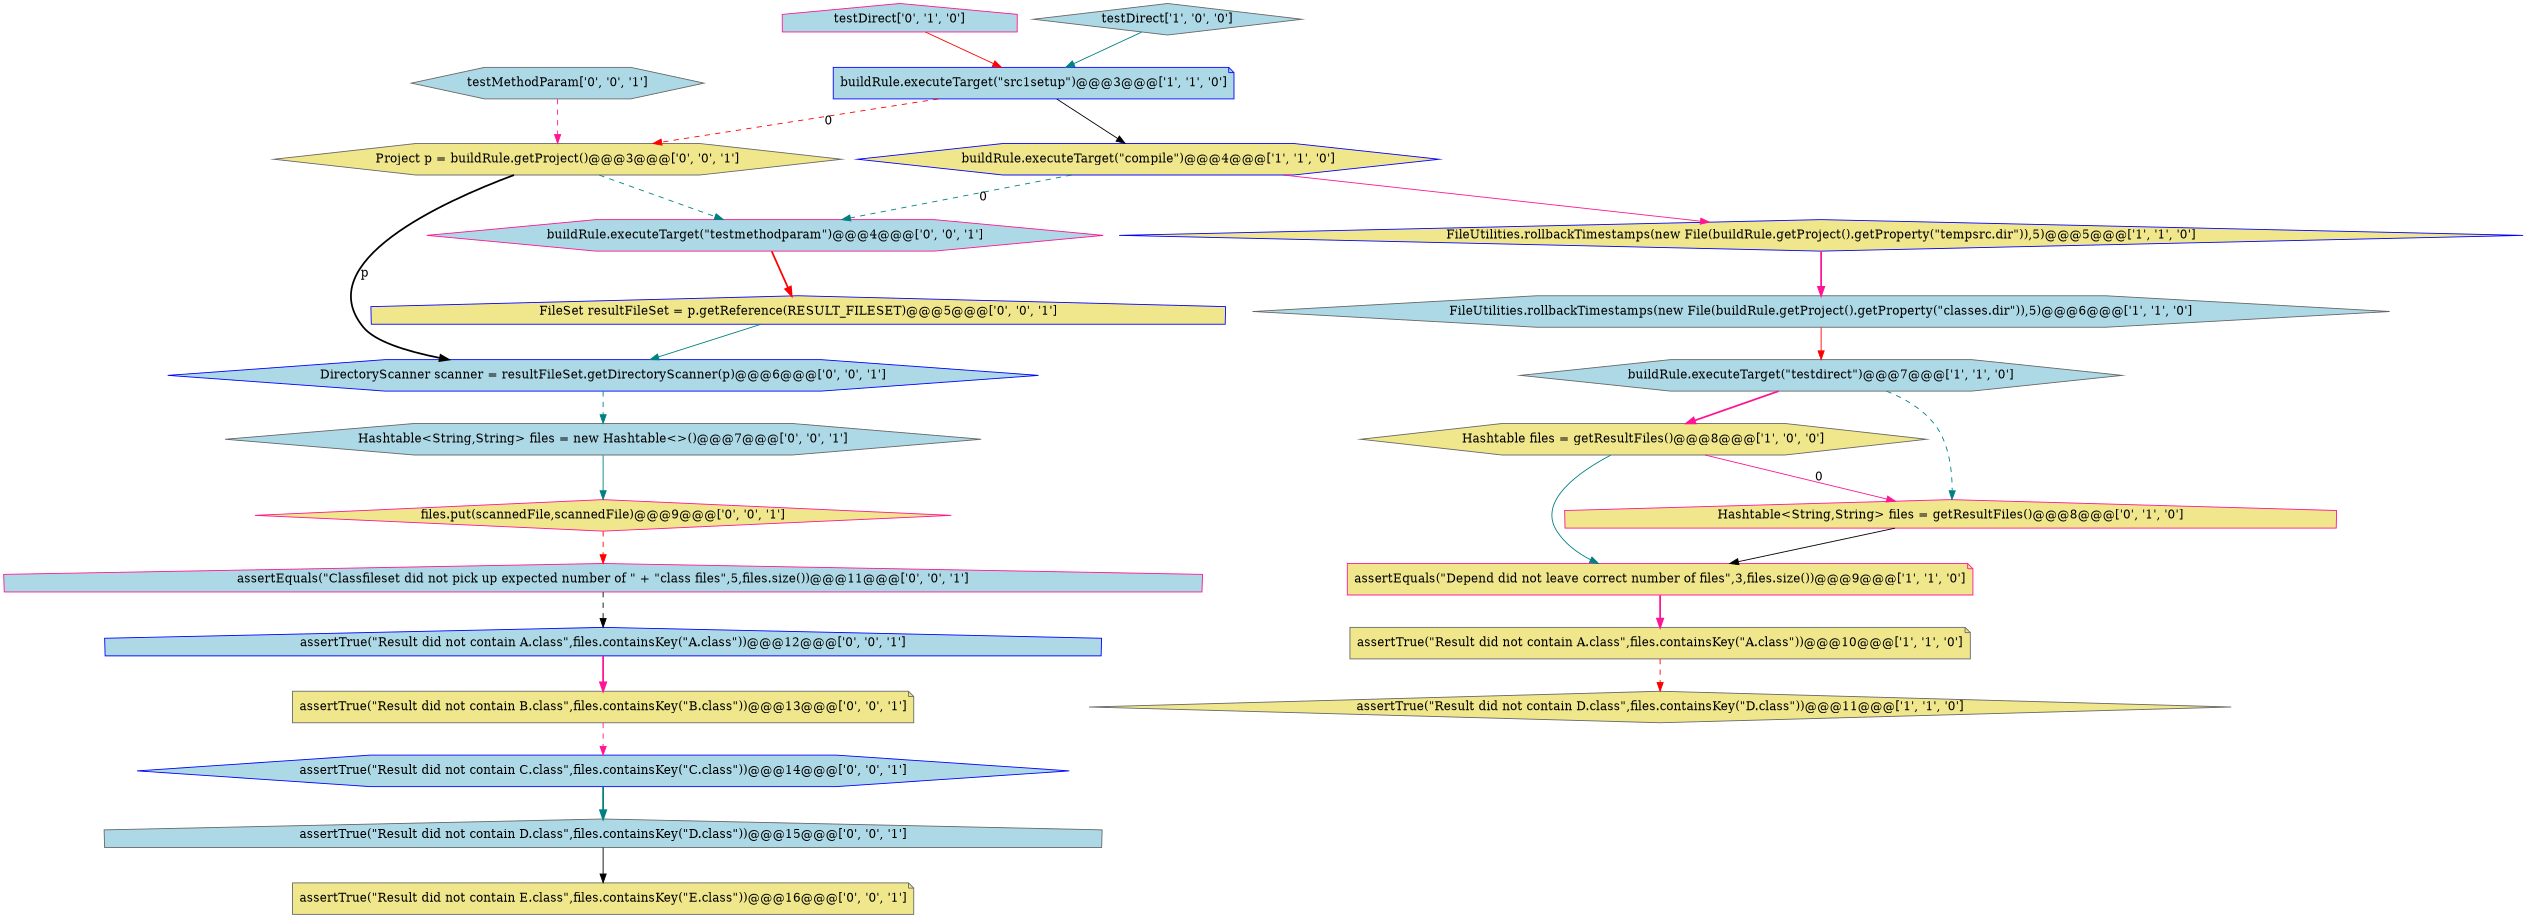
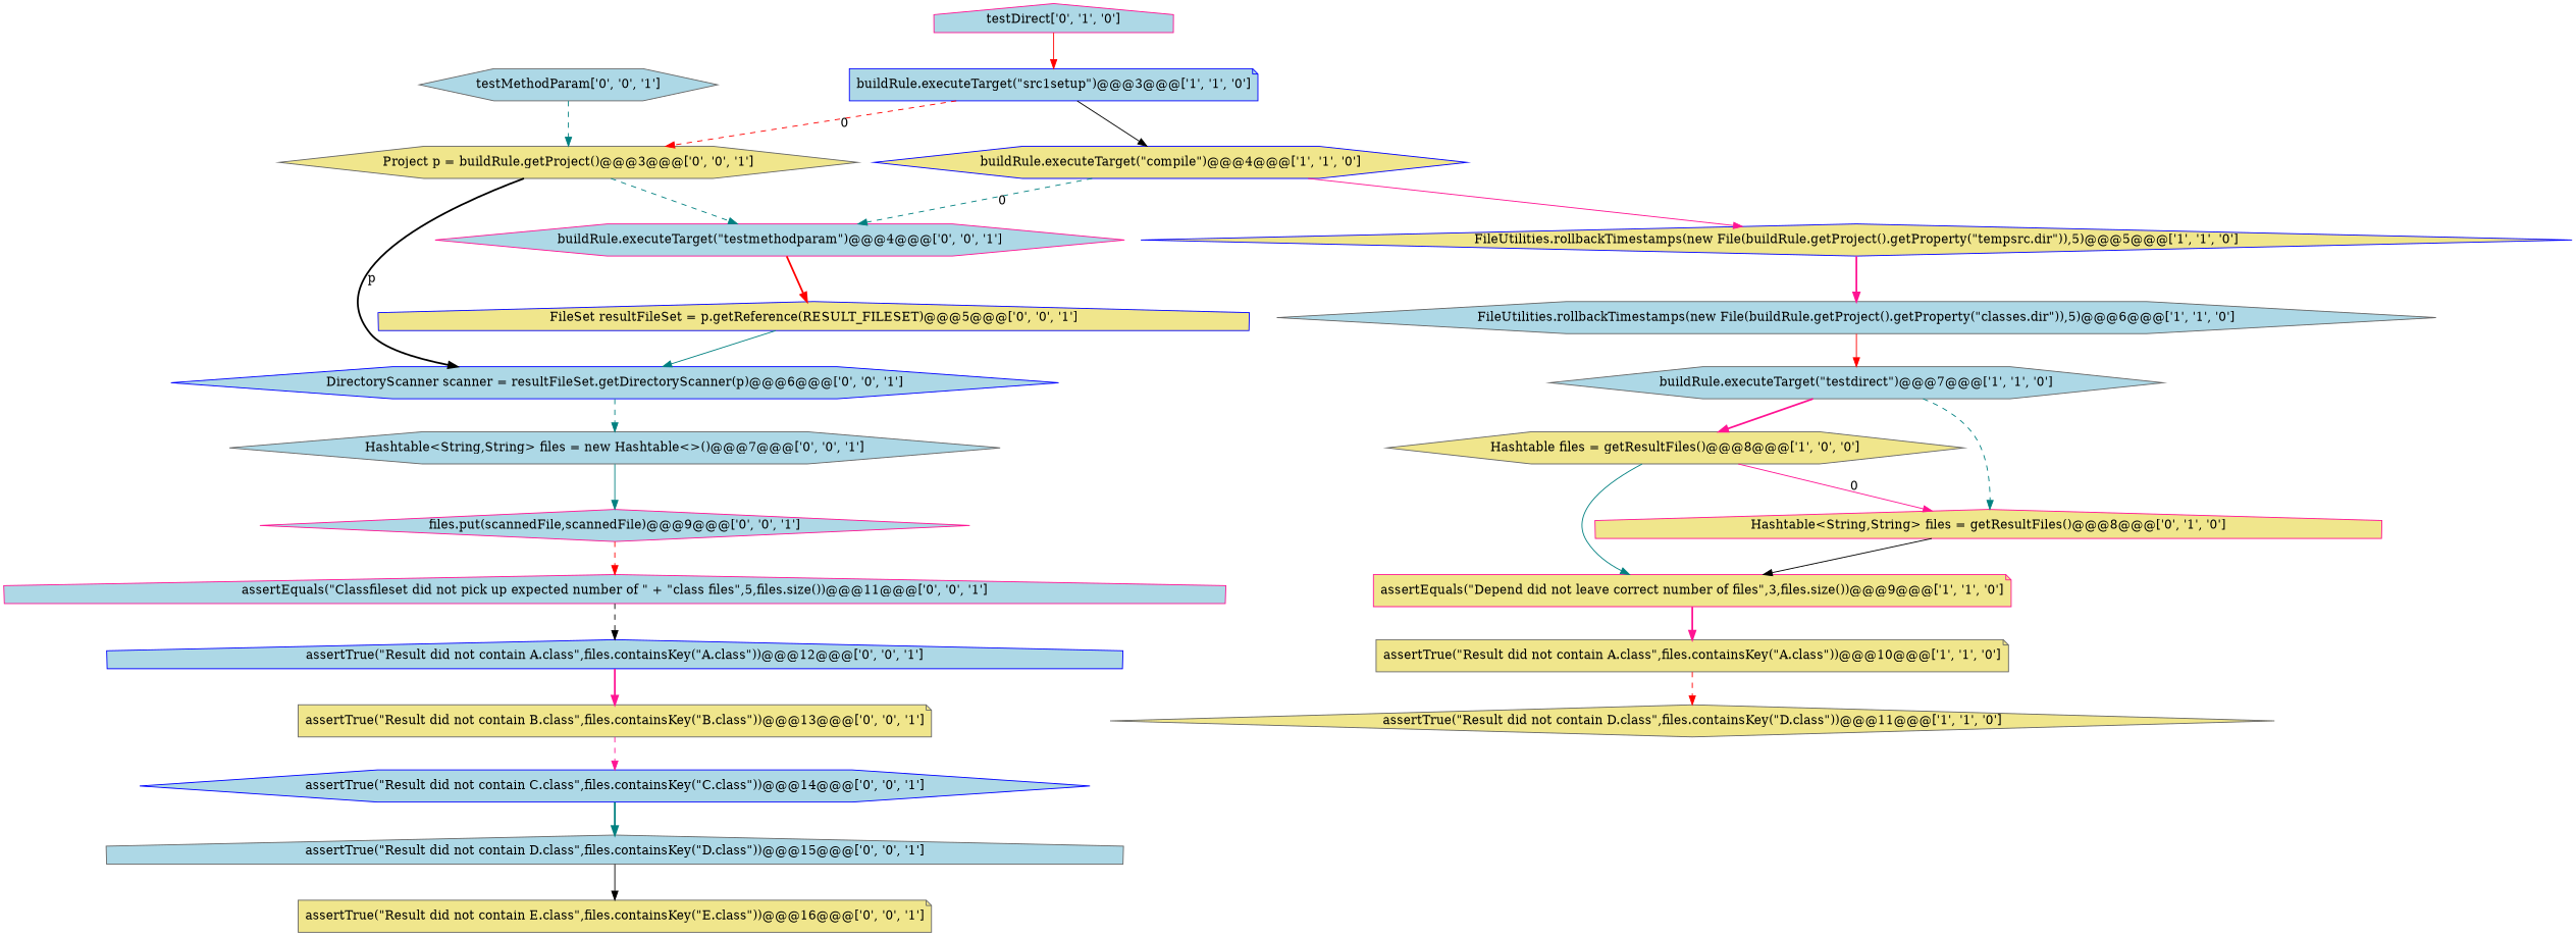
  digraph {
    node [color=gray40 fillcolor=lightblue shape=hexagon style=filled]
    edge [color=teal style=solid]
    n1 [color=blue label="assertTrue(\"Result did not contain C.class\",files.containsKey(\"C.class\"))@@@14@@@['0', '0', '1']"]
    n2 [label="assertTrue(\"Result did not contain D.class\",files.containsKey(\"D.class\"))@@@15@@@['0', '0', '1']" shape=house]
    n3 [fillcolor=khaki label="assertTrue(\"Result did not contain E.class\",files.containsKey(\"E.class\"))@@@16@@@['0', '0', '1']" shape=note]
    n4 [color=deeppink label="buildRule.executeTarget(\"testmethodparam\")@@@4@@@['0', '0', '1']"]
    n5 [color=blue fillcolor=khaki label="FileSet resultFileSet = p.getReference(RESULT_FILESET)@@@5@@@['0', '0', '1']" shape=house]
    n6 [color=blue label="DirectoryScanner scanner = resultFileSet.getDirectoryScanner(p)@@@6@@@['0', '0', '1']"]
    n7 [label="Hashtable<String,String> files = new Hashtable<>()@@@7@@@['0', '0', '1']"]
    n8 [color=blue label="assertTrue(\"Result did not contain A.class\",files.containsKey(\"A.class\"))@@@12@@@['0', '0', '1']" shape=house]
    n9 [fillcolor=khaki label="assertTrue(\"Result did not contain B.class\",files.containsKey(\"B.class\"))@@@13@@@['0', '0', '1']" shape=note]
    n10 [color=deeppink label="testDirect['0', '1', '0']" shape=house]
    n11 [color=blue label="buildRule.executeTarget(\"src1setup\")@@@3@@@['1', '1', '0']" shape=note]
    n12 [fillcolor=khaki label="Project p = buildRule.getProject()@@@3@@@['0', '0', '1']"]
    n13 [color=blue fillcolor=khaki label="buildRule.executeTarget(\"compile\")@@@4@@@['1', '1', '0']"]
-   n14 [label="testDirect['1', '0', '0']" shape=diamond]
    n15 [label="FileUtilities.rollbackTimestamps(new File(buildRule.getProject().getProperty(\"classes.dir\")),5)@@@6@@@['1', '1', '0']"]
    n16 [label="buildRule.executeTarget(\"testdirect\")@@@7@@@['1', '1', '0']"]
    n17 [color=deeppink fillcolor=khaki label="Hashtable<String,String> files = getResultFiles()@@@8@@@['0', '1', '0']" shape=house]
    n18 [fillcolor=khaki label="Hashtable files = getResultFiles()@@@8@@@['1', '0', '0']"]
    n19 [color=blue fillcolor=khaki label="FileUtilities.rollbackTimestamps(new File(buildRule.getProject().getProperty(\"tempsrc.dir\")),5)@@@5@@@['1', '1', '0']" shape=diamond]
    n20 [label="testMethodParam['0', '0', '1']"]
-   n21 [color=deeppink fillcolor=khaki label="files.put(scannedFile,scannedFile)@@@9@@@['0', '0', '1']" shape=diamond]
+   n21 [color=deeppink label="files.put(scannedFile,scannedFile)@@@9@@@['0', '0', '1']" shape=diamond]
    n22 [color=deeppink label="assertEquals(\"Classfileset did not pick up expected number of \" + \"class files\",5,files.size())@@@11@@@['0', '0', '1']" shape=house]
    n23 [fillcolor=khaki label="assertTrue(\"Result did not contain A.class\",files.containsKey(\"A.class\"))@@@10@@@['1', '1', '0']" shape=note]
    n24 [fillcolor=khaki label="assertTrue(\"Result did not contain D.class\",files.containsKey(\"D.class\"))@@@11@@@['1', '1', '0']" shape=diamond]
    n25 [color=deeppink fillcolor=khaki label="assertEquals(\"Depend did not leave correct number of files\",3,files.size())@@@9@@@['1', '1', '0']" shape=note]
    n1 -> n2 [style=bold]
    n2 -> n3 [color=black]
    n4 -> n5 [color=red style=bold]
    n5 -> n6
    n6 -> n7 [style=dashed]
    n7 -> n21
    n8 -> n9 [color=deeppink style=bold]
    n9 -> n1 [color=deeppink style=dashed]
    n10 -> n11 [color=red]
    n11 -> n12 [color=red label=0 style=dashed]
    n11 -> n13 [color=black]
    n12 -> n4 [style=dashed]
    n12 -> n6 [color=black label=p style=bold]
    n13 -> n4 [label=0 style=dashed]
    n13 -> n19 [color=deeppink]
-   n14 -> n11
    n15 -> n16 [color=red]
    n16 -> n17 [style=dashed]
    n16 -> n18 [color=deeppink style=bold]
    n17 -> n25 [color=black]
    n18 -> n17 [color=deeppink label=0]
    n18 -> n25
    n19 -> n15 [color=deeppink style=bold]
-   n20 -> n12 [color=deeppink style=dashed]
+   n20 -> n12 [style=dashed]
    n21 -> n22 [color=red style=dashed]
    n22 -> n8 [color=black style=dashed]
    n23 -> n24 [color=red style=dashed]
    n25 -> n23 [color=deeppink style=bold]
  }
